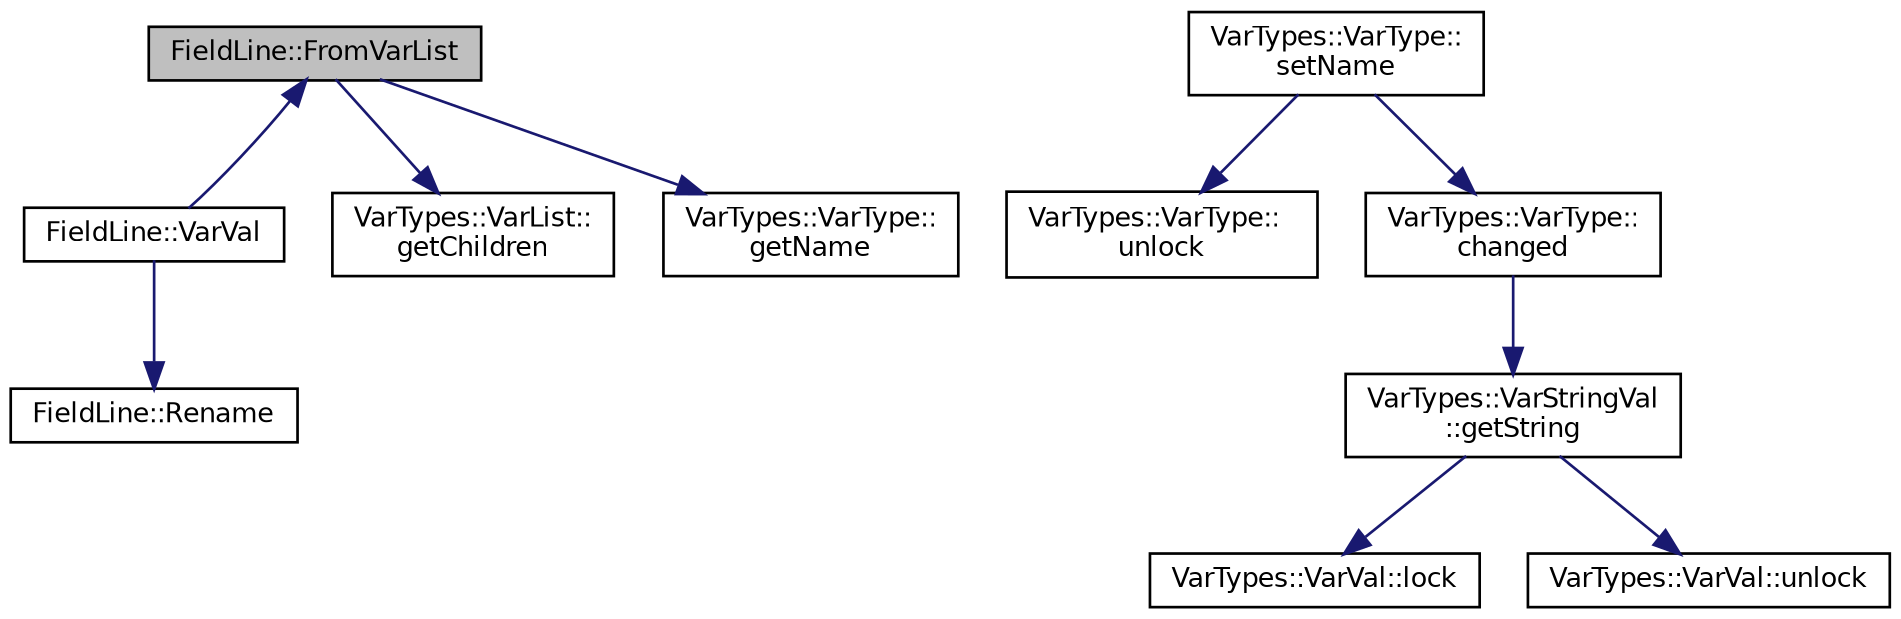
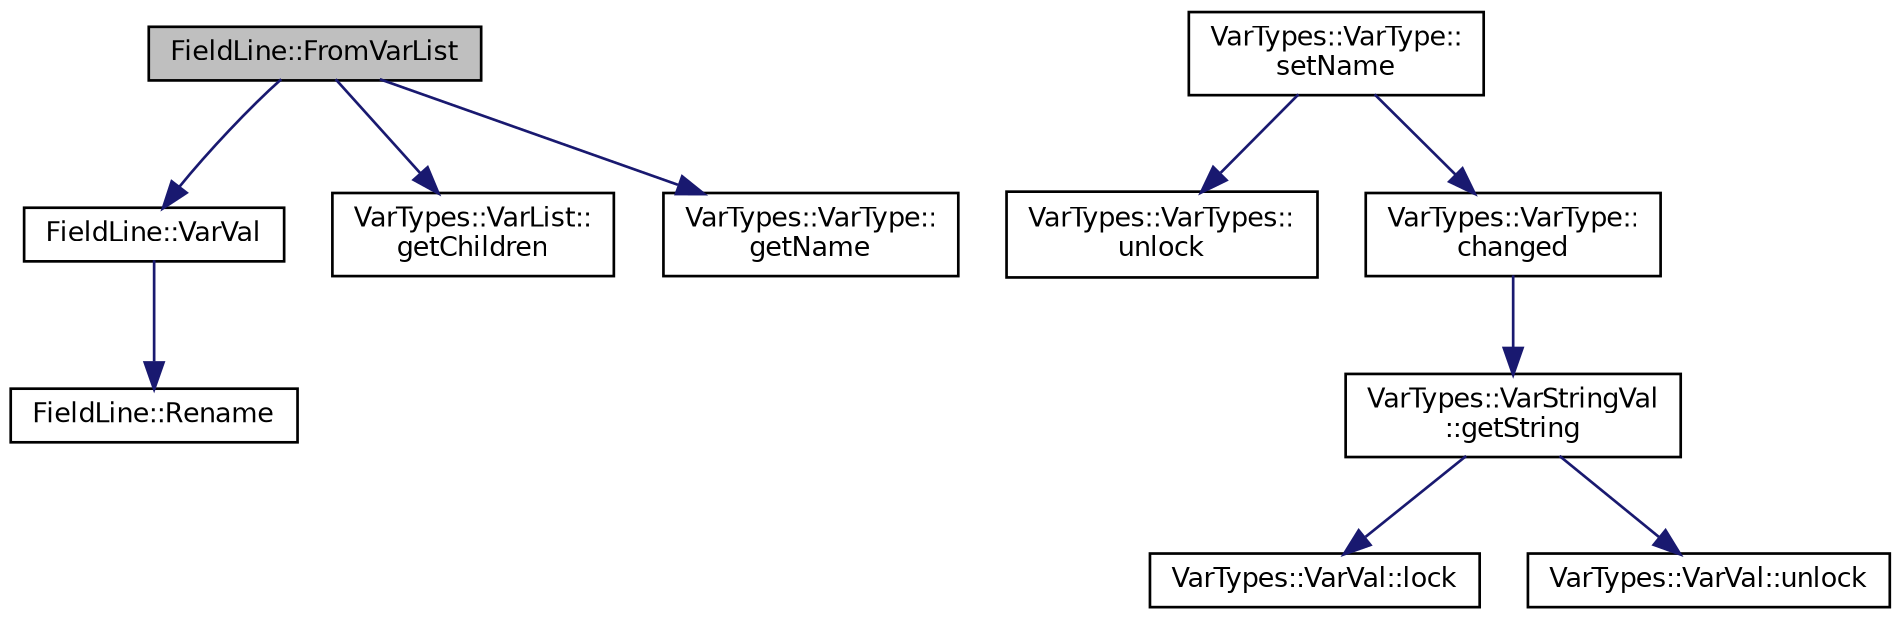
  digraph {
    rankdir=TB
    node [color=black fillcolor=white fontname=Helvetica fontsize=10 shape=record style=filled]
    edge [color=midnightblue fontname=Helvetica fontsize=10 labelfontname=Helvetica labelfontsize=10 style=solid]
    n1 [fillcolor=grey75 fontcolor=black height=0.2 label="FieldLine::FromVarList" width=0.4]
    n2 [height=0.2 label="FieldLine::VarVal" width=0.4]
    n3 [height=0.2 label="VarTypes::VarList::\lgetChildren" width=0.4]
    n4 [height=0.2 label="VarTypes::VarType::\lgetName" width=0.4]
    n5 [height=0.2 label="FieldLine::Rename" width=0.4]
    n6 [height=0.2 label="VarTypes::VarType::\lsetName" width=0.4]
-   n7 [height=0.2 label="VarTypes::VarType::\lunlock" width=0.4]
+   n7 [height=0.2 label="VarTypes::VarTypes::\lunlock" width=0.4]
    n8 [height=0.2 label="VarTypes::VarType::\lchanged" width=0.4]
    n9 [height=0.2 label="VarTypes::VarStringVal\l::getString" width=0.4]
    n10 [height=0.2 label="VarTypes::VarVal::lock" width=0.4]
    n11 [height=0.2 label="VarTypes::VarVal::unlock" width=0.4]
-   n2 -> n1
+   n1 -> n2
    n1 -> n3
    n1 -> n4
    n2 -> n5
    n6 -> n7
    n6 -> n8
    n8 -> n9
    n9 -> n10
    n9 -> n11
  }
